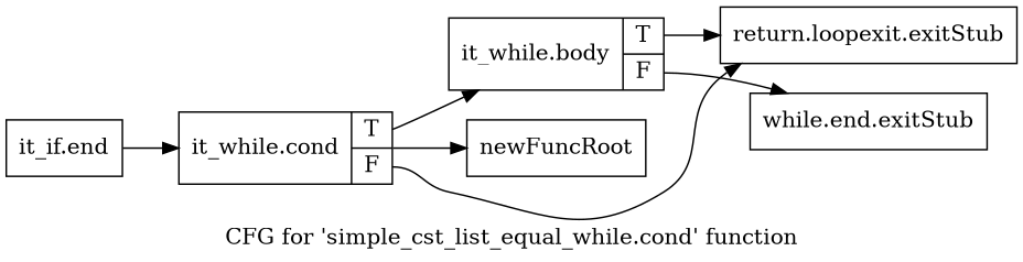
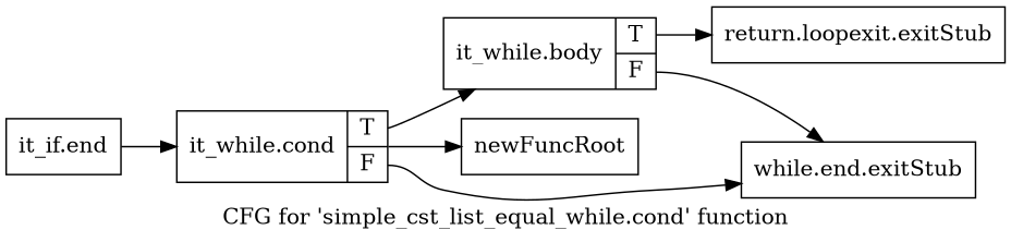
  digraph {
    label="CFG for 'simple_cst_list_equal_while.cond' function"
    rankdir=LR
    node [shape=record]
    n1 [label="{newFuncRoot}"]
    n2 [label="{it_while.cond|{<s0>T|<s1>F}}"]
    n3 [label="{while.end.exitStub}"]
    n4 [label="{it_while.body|{<s0>T|<s1>F}}"]
    n5 [label="{return.loopexit.exitStub}"]
    n6 [label="{it_if.end}"]
    n2 -> n1
-   n2 -> n5 [tailport=s1]
+   n2 -> n3 [tailport=s1]
    n2 -> n4 [tailport=s0]
    n4 -> n3 [tailport=s1]
    n4 -> n5 [tailport=s0]
    n6 -> n2
  }
